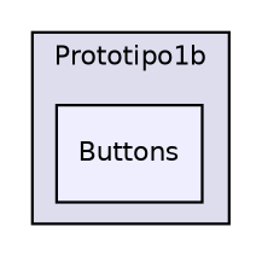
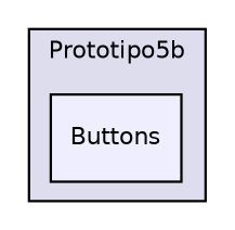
  digraph {
    compound=true
    n1 [fillcolor="#eeeeff" fontname=Helvetica fontsize=10 label=Buttons pencolor=black shape=box style=filled]
    subgraph cluster_1 {
      bgcolor="#ddddee"
      fontname=Helvetica
      fontsize=10
-     label=Prototipo1b
+     label=Prototipo5b
      pencolor=black
      n1
    }
  }
